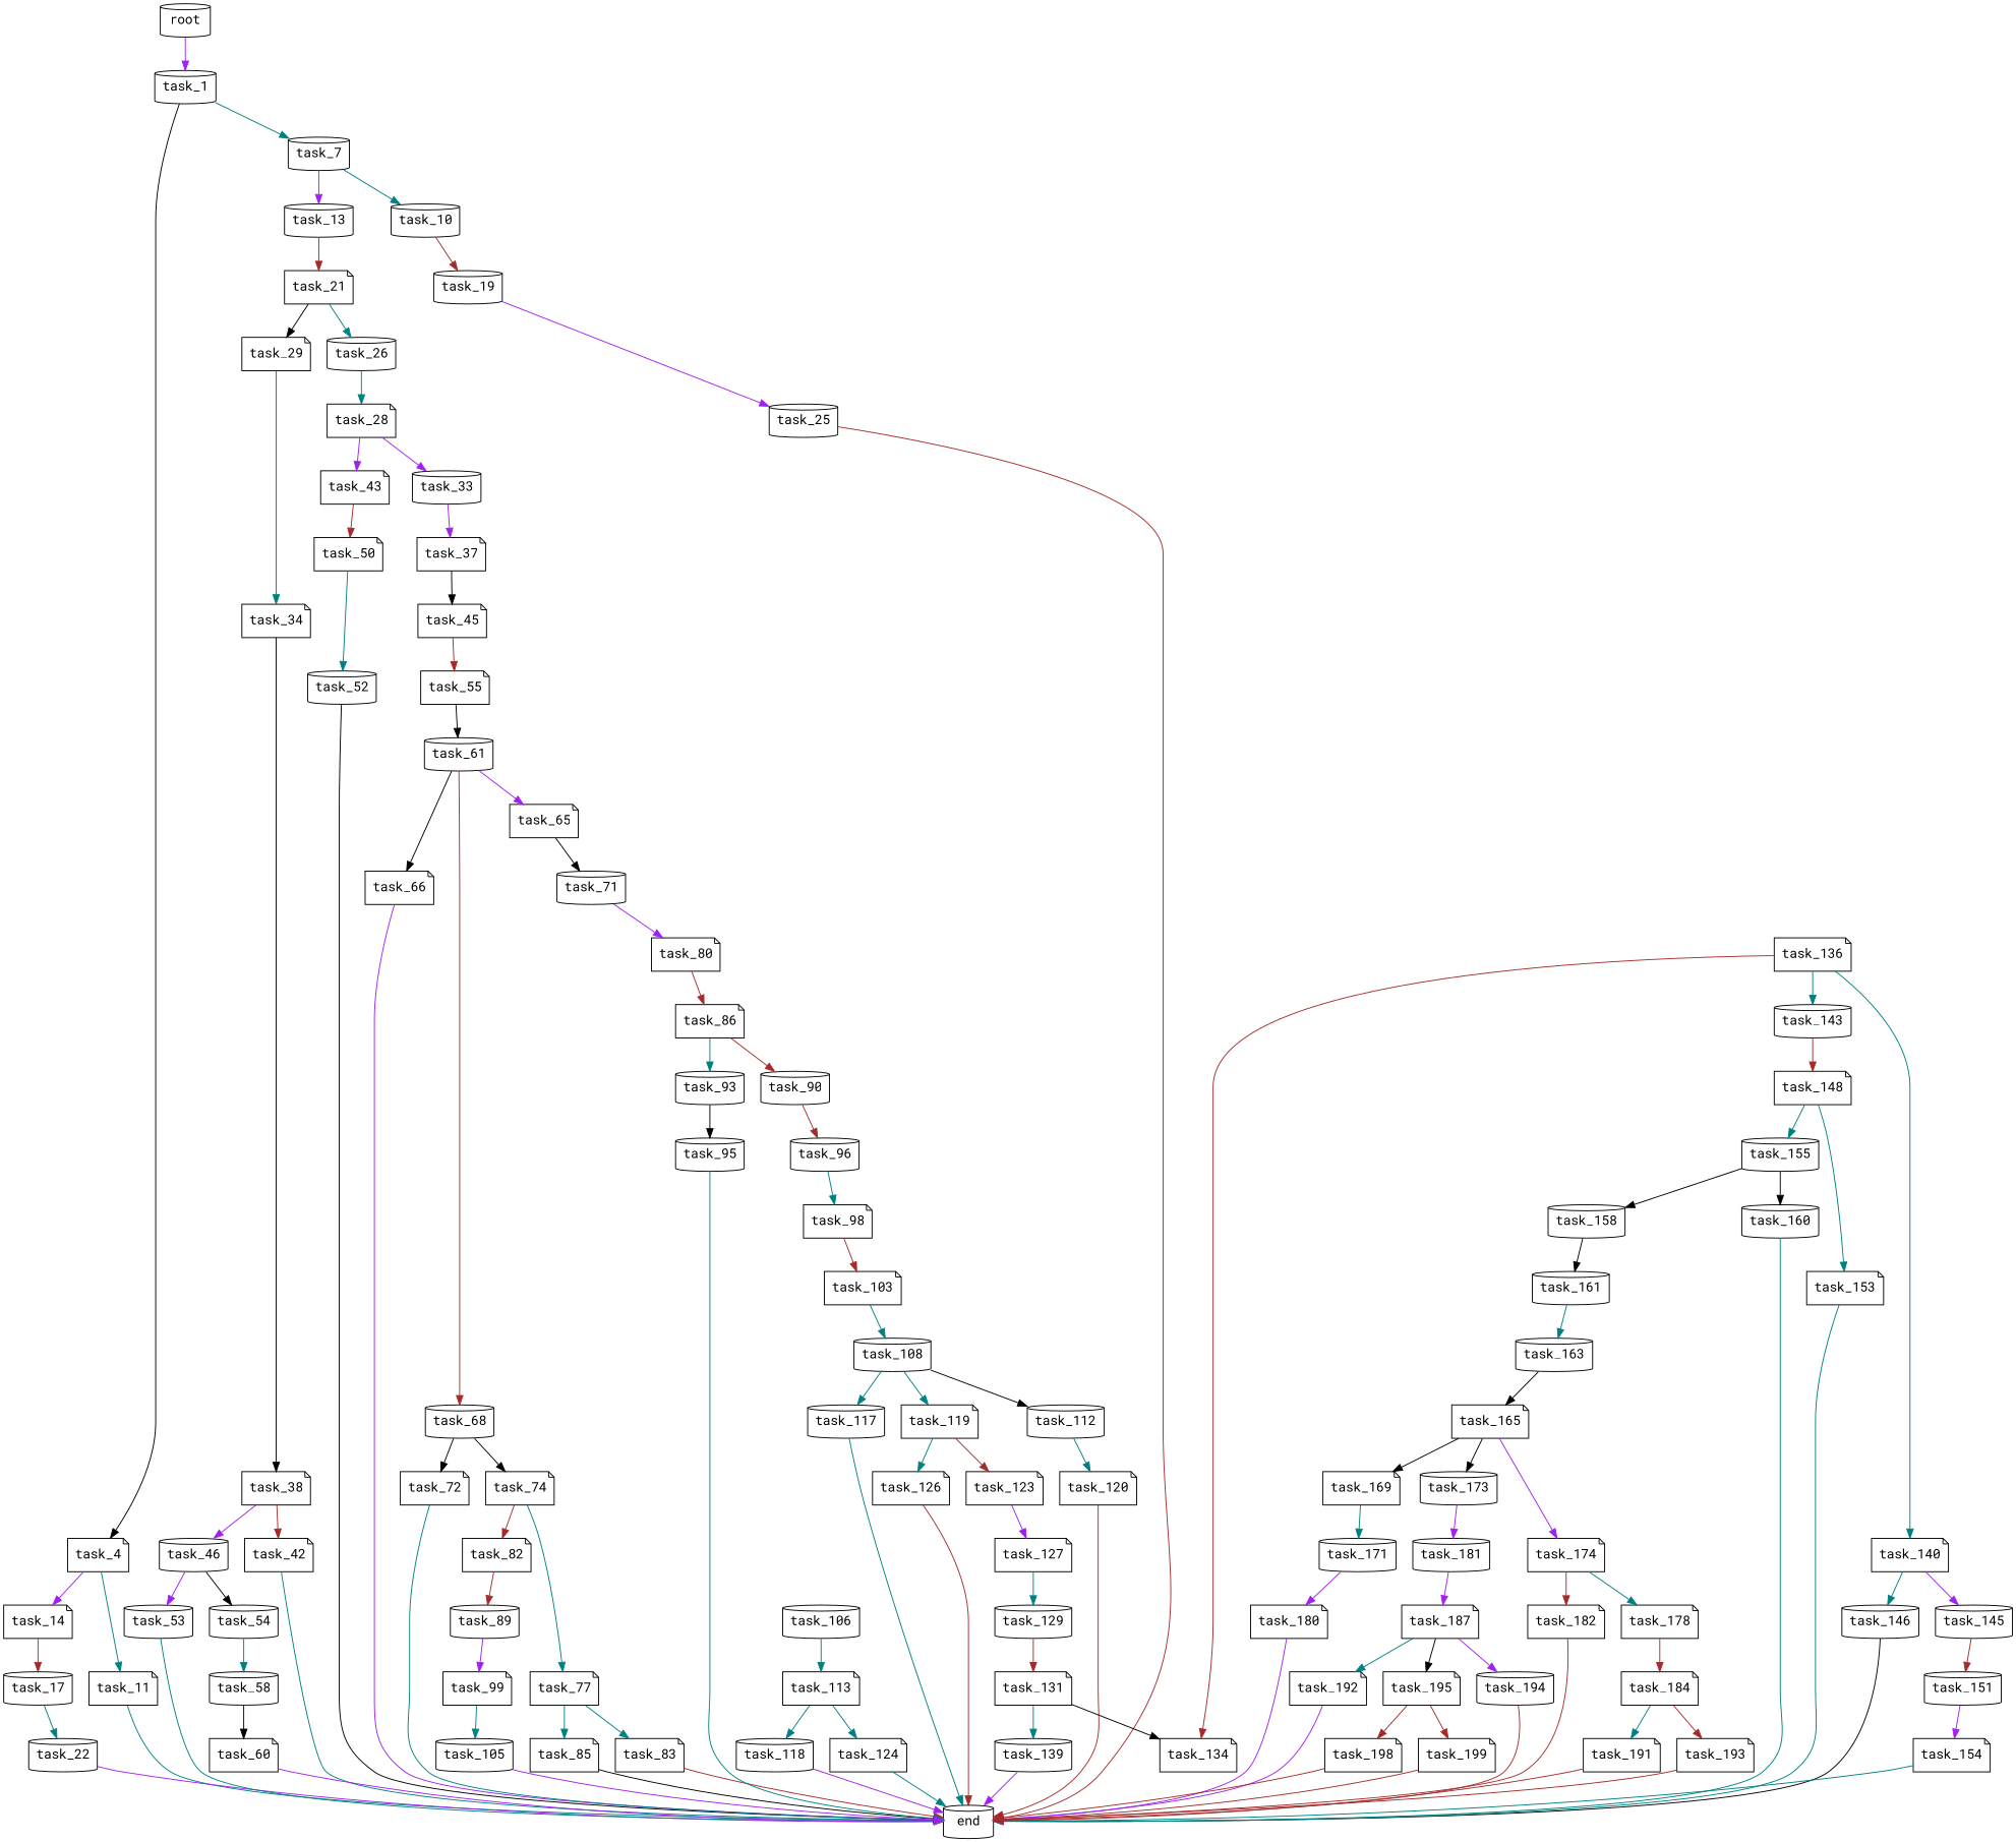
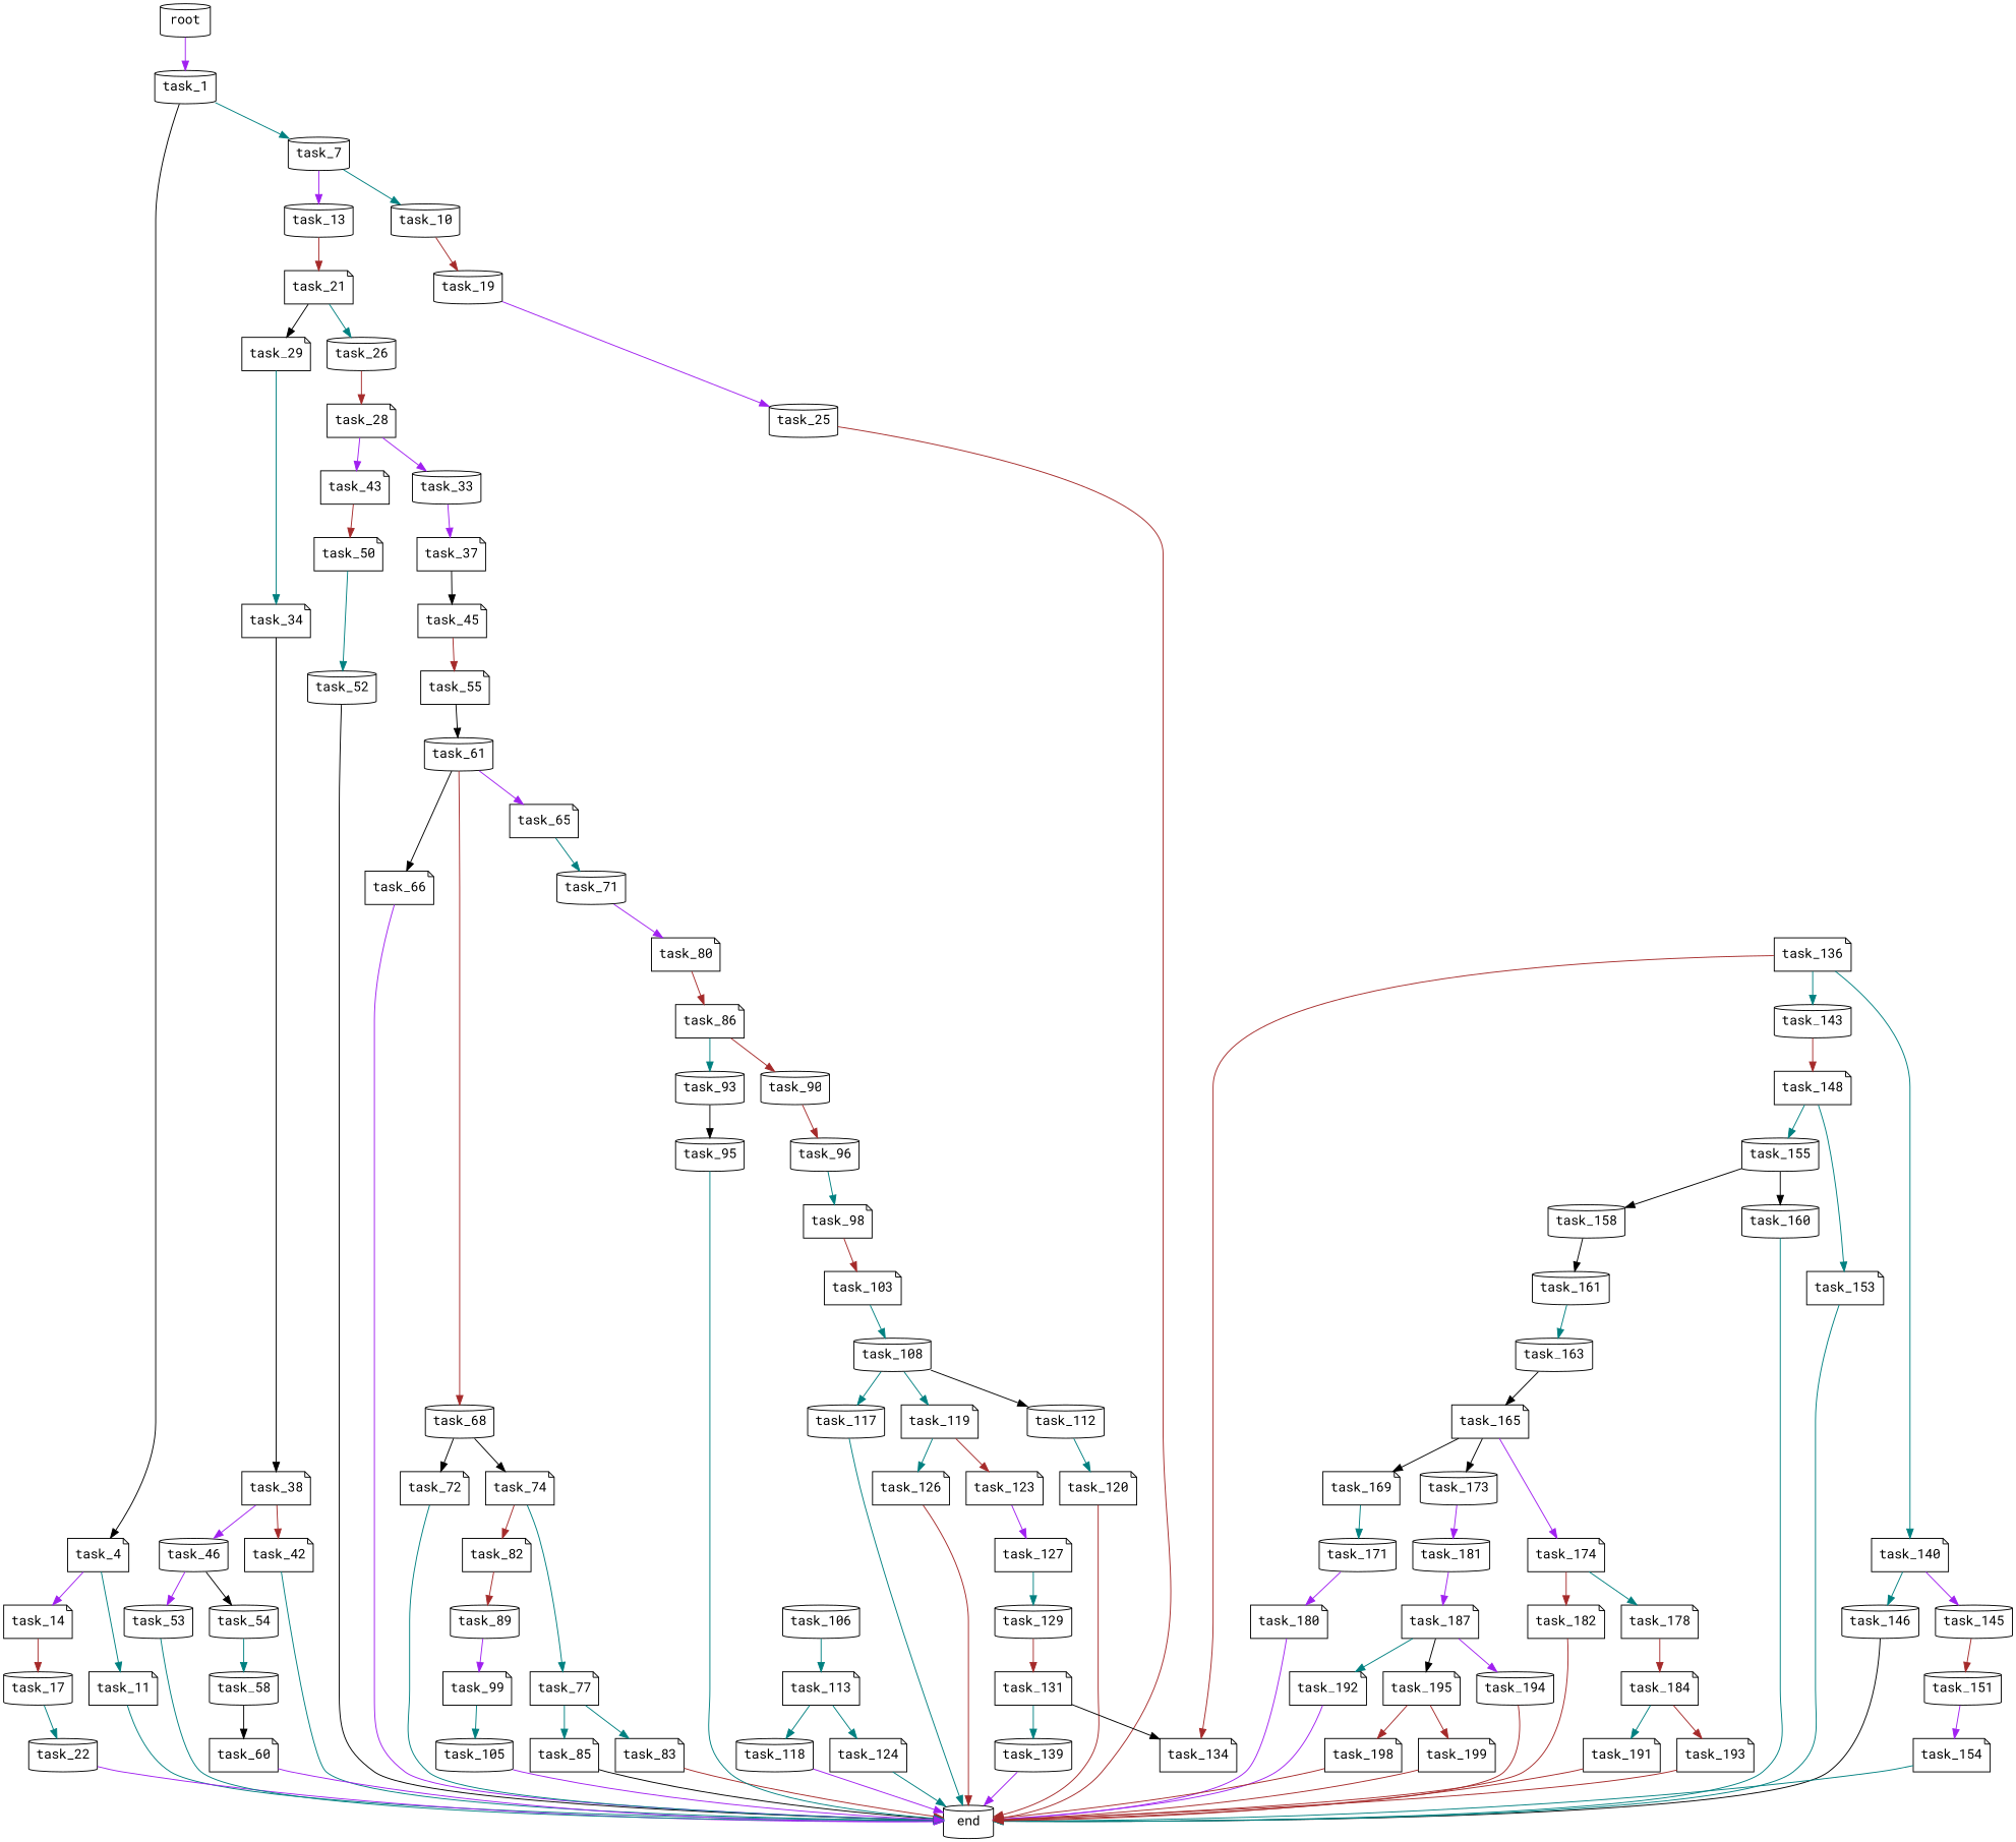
  digraph {
    fontname="Roboto Mono"
    node [fontname="Roboto Mono" shape=note]
    edge [color=teal fontname="Roboto Mono"]
    root [shape=cylinder]
    task_1 [shape=cylinder]
    task_4
    task_7 [shape=cylinder]
    task_11
    task_14
    task_10 [shape=cylinder]
    task_13 [shape=cylinder]
    end [shape=cylinder]
    task_17 [shape=cylinder]
    task_19 [shape=cylinder]
    task_21
    task_22 [shape=cylinder]
    task_25 [shape=cylinder]
    task_26 [shape=cylinder]
    task_29
    task_28
    task_34
    task_33 [shape=cylinder]
    task_43
    task_38
    task_37
    task_50
    task_45
    task_52 [shape=cylinder]
    task_42
    task_46 [shape=cylinder]
    task_55
    task_53 [shape=cylinder]
    task_54 [shape=cylinder]
    task_61 [shape=cylinder]
    task_58 [shape=cylinder]
    task_65
    task_66
    task_68 [shape=cylinder]
    task_60
    task_71 [shape=cylinder]
    task_72
    task_74
    task_80
    task_77
    task_82
    task_86
    task_83
    task_85
    task_89 [shape=cylinder]
    task_90 [shape=cylinder]
    task_93 [shape=cylinder]
    task_99
    task_96 [shape=cylinder]
    task_95 [shape=cylinder]
    task_105 [shape=cylinder]
    task_98
    task_103
    task_108 [shape=cylinder]
    task_106 [shape=cylinder]
    task_113
    task_112 [shape=cylinder]
    task_117 [shape=cylinder]
    task_119
    task_118 [shape=cylinder]
    task_124
    task_120
    task_123
    task_126
    task_127
    task_129 [shape=cylinder]
    task_131
    task_134
    task_139 [shape=cylinder]
    task_136
    task_140
    task_143 [shape=cylinder]
    task_145 [shape=cylinder]
    task_146 [shape=cylinder]
    task_148
    task_151 [shape=cylinder]
    task_153
    task_155 [shape=cylinder]
    task_154
    task_158 [shape=cylinder]
    task_160 [shape=cylinder]
    task_161 [shape=cylinder]
    task_163 [shape=cylinder]
    task_165
    task_169
    task_173 [shape=cylinder]
    task_174
    task_171 [shape=cylinder]
    task_181 [shape=cylinder]
    task_178
    task_182
    task_180
    task_187
    task_184
    task_192
    task_194 [shape=cylinder]
    task_195
    task_191
    task_193
    task_198
    task_199
    root -> task_1 [color=purple]
    task_1 -> task_4 [color=black]
    task_1 -> task_7
    task_4 -> task_11
    task_4 -> task_14 [color=purple]
    task_7 -> task_10
    task_7 -> task_13 [color=purple]
    task_11 -> end
    task_14 -> task_17 [color=brown]
    task_10 -> task_19 [color=brown]
    task_13 -> task_21 [color=brown]
    task_17 -> task_22
    task_19 -> task_25 [color=purple]
    task_21 -> task_26
    task_21 -> task_29 [color=black]
    task_22 -> end [color=purple]
    task_25 -> end [color=brown]
-   task_26 -> task_28
+   task_26 -> task_28 [color=brown]
    task_29 -> task_34
    task_28 -> task_33 [color=purple]
    task_28 -> task_43 [color=purple]
    task_34 -> task_38 [color=black]
    task_33 -> task_37 [color=purple]
    task_43 -> task_50 [color=brown]
    task_38 -> task_42 [color=brown]
    task_38 -> task_46 [color=purple]
    task_37 -> task_45 [color=black]
    task_50 -> task_52
    task_45 -> task_55 [color=brown]
    task_52 -> end [color=black]
    task_42 -> end
    task_46 -> task_53 [color=purple]
    task_46 -> task_54 [color=black]
    task_55 -> task_61 [color=black]
    task_53 -> end
    task_54 -> task_58
    task_61 -> task_65 [color=purple]
    task_61 -> task_66 [color=black]
    task_61 -> task_68 [color=brown]
    task_58 -> task_60 [color=black]
-   task_65 -> task_71 [color=black]
+   task_65 -> task_71
    task_66 -> end [color=purple]
    task_68 -> task_72 [color=black]
    task_68 -> task_74 [color=black]
    task_60 -> end [color=purple]
    task_71 -> task_80 [color=purple]
    task_72 -> end
    task_74 -> task_77
    task_74 -> task_82 [color=brown]
    task_80 -> task_86 [color=brown]
    task_77 -> task_83
    task_77 -> task_85
    task_82 -> task_89 [color=brown]
    task_86 -> task_90 [color=brown]
    task_86 -> task_93
    task_83 -> end [color=brown]
    task_85 -> end [color=black]
    task_89 -> task_99 [color=purple]
    task_90 -> task_96 [color=brown]
    task_93 -> task_95 [color=black]
    task_99 -> task_105
    task_96 -> task_98
    task_95 -> end
    task_105 -> end [color=purple]
    task_98 -> task_103 [color=brown]
    task_103 -> task_108
    task_108 -> task_112 [color=black]
    task_108 -> task_117
    task_108 -> task_119
    task_106 -> task_113
    task_113 -> task_118
    task_113 -> task_124
    task_112 -> task_120
    task_117 -> end
    task_119 -> task_123 [color=brown]
    task_119 -> task_126
    task_118 -> end [color=purple]
    task_124 -> end
    task_120 -> end [color=brown]
    task_123 -> task_127 [color=purple]
    task_126 -> end [color=brown]
    task_127 -> task_129
    task_129 -> task_131 [color=brown]
    task_131 -> task_134 [color=black]
    task_131 -> task_139
    task_139 -> end [color=purple]
    task_136 -> task_134 [color=brown]
    task_136 -> task_140
    task_136 -> task_143
    task_140 -> task_145 [color=purple]
    task_140 -> task_146
    task_143 -> task_148 [color=brown]
    task_145 -> task_151 [color=brown]
    task_146 -> end [color=black]
    task_148 -> task_153
    task_148 -> task_155
    task_151 -> task_154 [color=purple]
    task_153 -> end
    task_155 -> task_158 [color=black]
    task_155 -> task_160 [color=black]
    task_154 -> end
    task_158 -> task_161 [color=black]
    task_160 -> end
    task_161 -> task_163
    task_163 -> task_165 [color=black]
    task_165 -> task_169 [color=black]
    task_165 -> task_173 [color=black]
    task_165 -> task_174 [color=purple]
    task_169 -> task_171
    task_173 -> task_181 [color=purple]
    task_174 -> task_178
    task_174 -> task_182 [color=brown]
    task_171 -> task_180 [color=purple]
    task_181 -> task_187 [color=purple]
    task_178 -> task_184 [color=brown]
    task_182 -> end [color=brown]
    task_180 -> end [color=purple]
    task_187 -> task_192
    task_187 -> task_194 [color=purple]
    task_187 -> task_195 [color=black]
    task_184 -> task_191
    task_184 -> task_193 [color=brown]
    task_192 -> end [color=purple]
    task_194 -> end [color=brown]
    task_195 -> task_198 [color=brown]
    task_195 -> task_199 [color=brown]
    task_191 -> end [color=brown]
    task_193 -> end [color=brown]
    task_198 -> end [color=brown]
    task_199 -> end [color=brown]
  }
